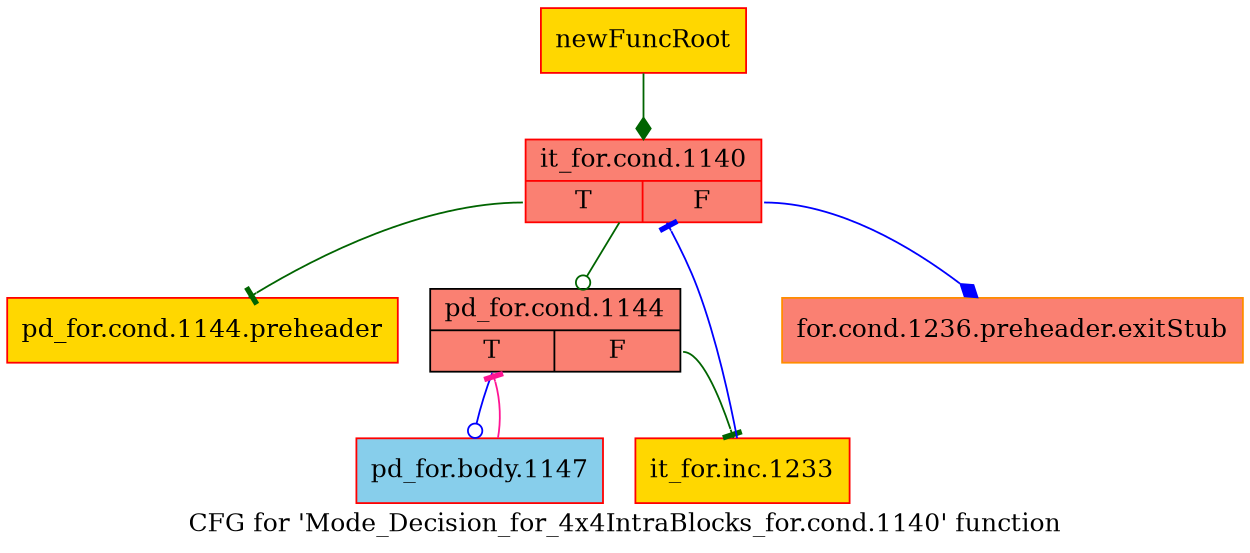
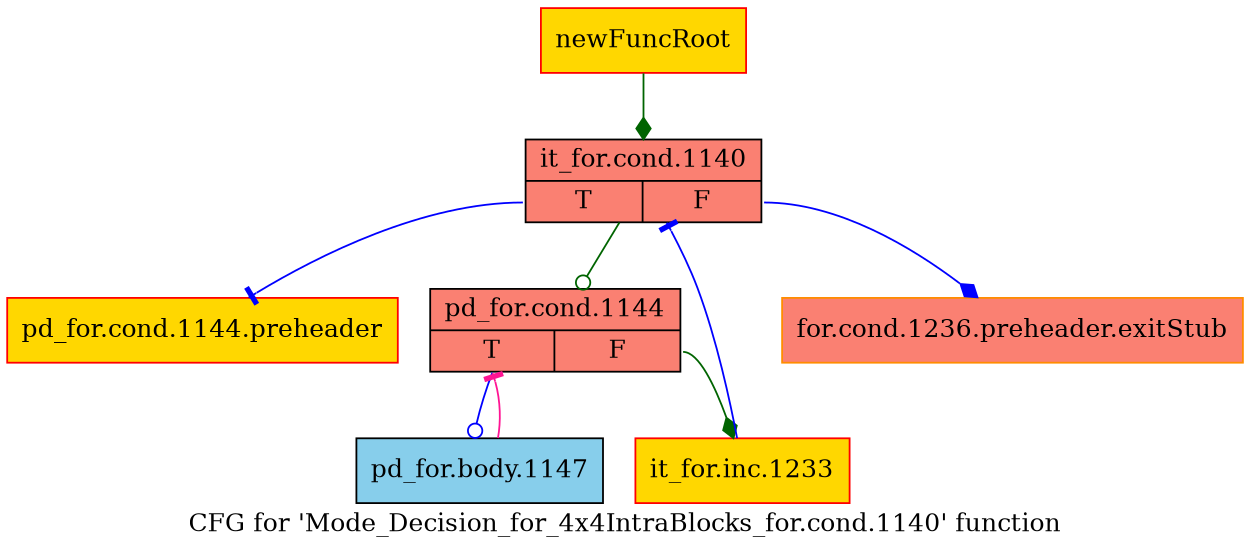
  digraph {
    label="CFG for 'Mode_Decision_for_4x4IntraBlocks_for.cond.1140' function"
    node [color=red fillcolor=gold shape=record style=filled]
    edge [arrowhead=diamond color=blue]
    n1 [label="{newFuncRoot}"]
-   n2 [fillcolor=salmon label="{it_for.cond.1140|{<s0>T|<s1>F}}"]
+   n2 [color=black fillcolor=salmon label="{it_for.cond.1140|{<s0>T|<s1>F}}"]
    n3 [color=darkorange fillcolor=salmon label="{for.cond.1236.preheader.exitStub}"]
    n4 [label="{pd_for.cond.1144.preheader}"]
    n5 [color=black fillcolor=salmon label="{pd_for.cond.1144|{<s0>T|<s1>F}}"]
-   n6 [fillcolor=skyblue label="{pd_for.body.1147}"]
+   n6 [color=black fillcolor=skyblue label="{pd_for.body.1147}"]
    n7 [label="{it_for.inc.1233}"]
    n1 -> n2 [color=darkgreen]
    n2 -> n3 [tailport=s1]
-   n2 -> n4 [arrowhead=tee color=darkgreen tailport=s0]
+   n2 -> n4 [arrowhead=tee tailport=s0]
    n2 -> n5 [arrowhead=odot color=darkgreen]
    n5 -> n6 [arrowhead=odot tailport=s0]
-   n5 -> n7 [arrowhead=tee color=darkgreen tailport=s1]
+   n5 -> n7 [color=darkgreen tailport=s1]
    n6 -> n5 [arrowhead=tee color=deeppink]
    n7 -> n2 [arrowhead=tee]
  }
